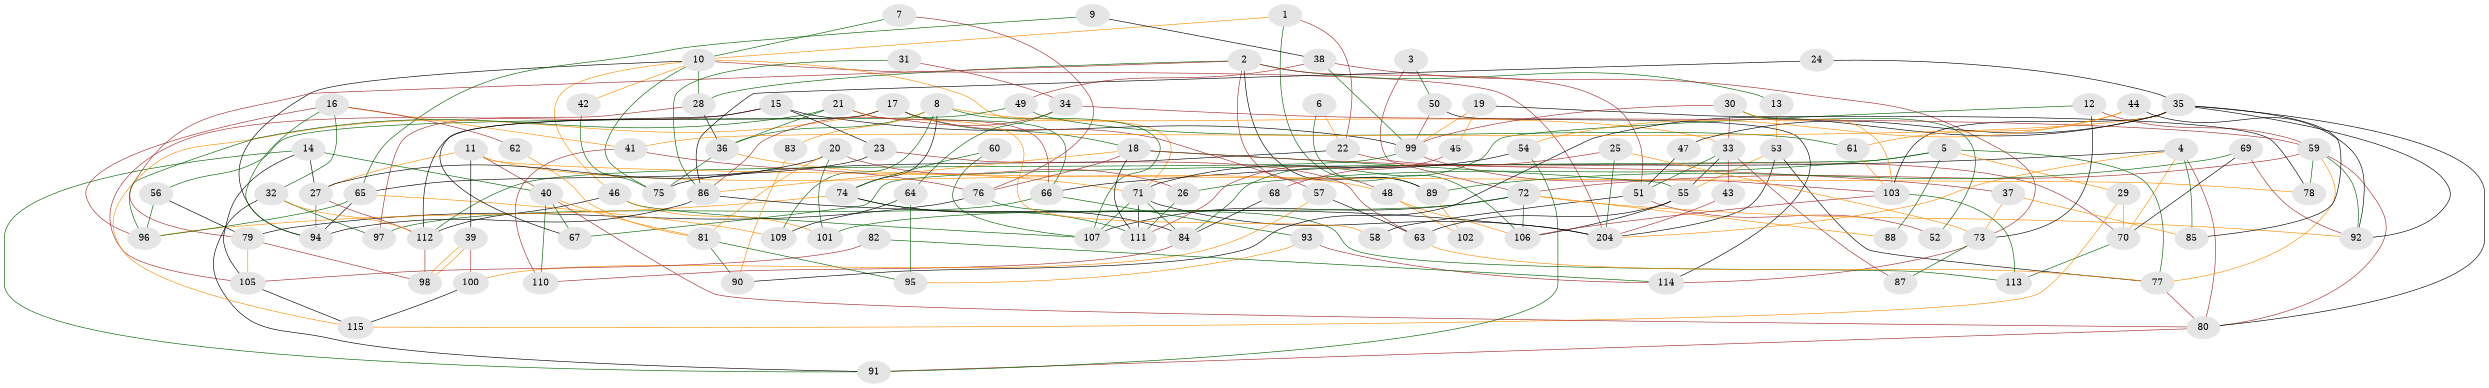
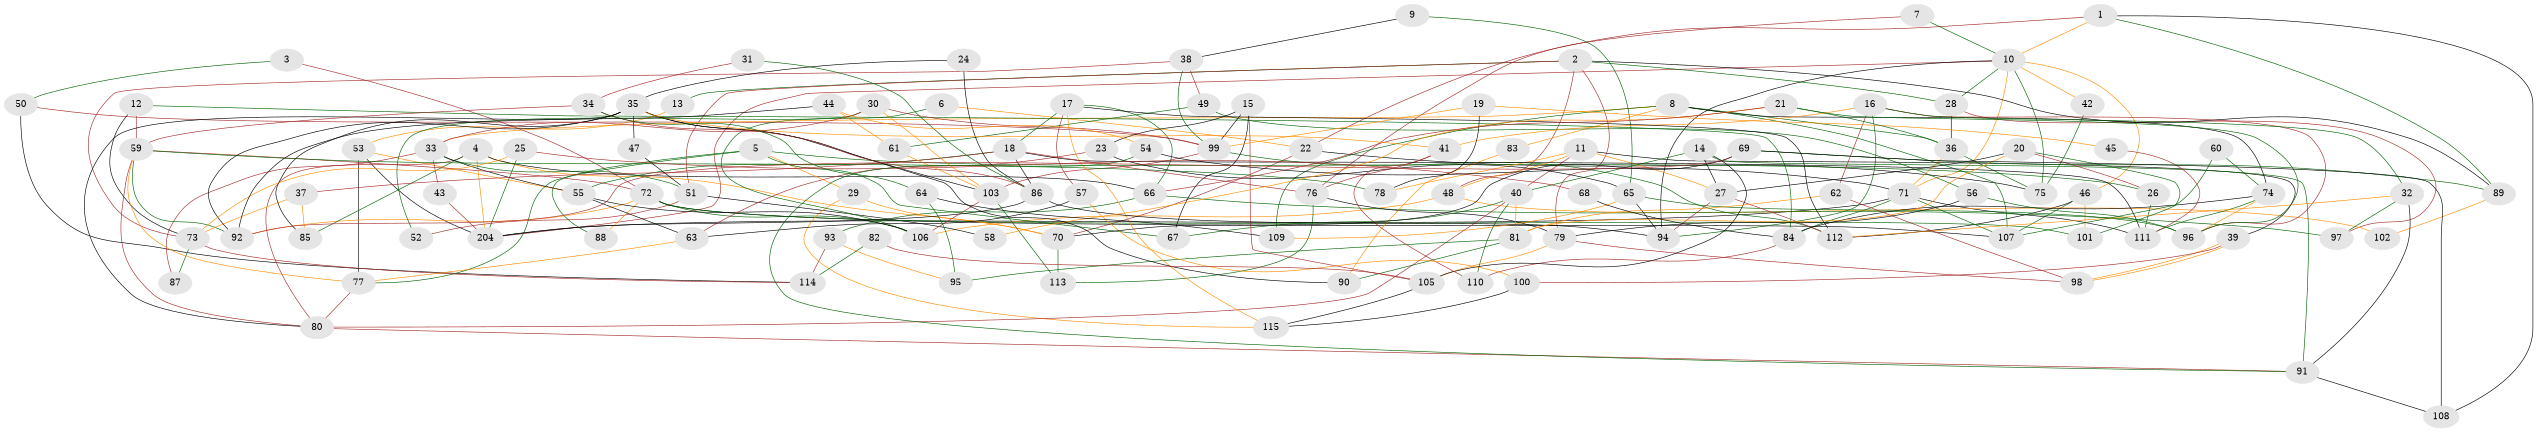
  graph {
    node [color=gray90 style=filled]
    edge [color=darkgreen]
    1
    10
    22
    89
+   108
    28
    n7 [label=204]
    42
    46
    71
    75
    94
    70
    102
    2
    13
    48
    51
    79
    53
    36
    97
    106
    58
    52
    105
    98
    3
    50
    72
    99
    114
    88
    107
    101
    92
    4
    66
    80
    85
    93
    113
    91
    5
    26
    29
    67
    77
    111
    115
    6
    7
    76
    8
    33
    74
    83
    109
    55
    43
    87
    84
    96
    90
    9
    38
    65
    73
    49
    112
    11
    27
    39
    40
    78
    100
    81
    110
    12
    59
    14
    15
    23
    63
    103
    16
    32
    41
    62
    17
    18
    57
    37
    86
    19
    45
    20
    95
    21
    24
    35
    47
    25
    68
    30
    31
    34
    64
    61
    56
    44
    54
    60
    69
    82
    1 -- 10 [color=darkorange]
    1 -- 22 [color=brown]
    1 -- 89
+   1 -- 108 [color=black]
    10 -- 28
    10 -- n7 [color=brown]
    10 -- 42 [color=darkorange]
    10 -- 46 [color=darkorange]
    10 -- 71 [color=darkorange]
    10 -- 75
    10 -- 94 [color=black]
    22 -- 75 [color=black]
    22 -- 70 [color=brown]
    89 -- 102 [color=darkorange]
    28 -- 36 [color=black]
    28 -- 97 [color=brown]
    42 -- 75
    46 -- 107
    46 -- 101 [color=darkorange]
    46 -- 112 [color=black]
    71 -- n7 [color=black]
    71 -- 107
    71 -- 111 [color=black]
    71 -- 84
    70 -- 113
    2 -- 89 [color=black]
    2 -- 28
    2 -- 13
    2 -- 48 [color=brown]
    2 -- 51 [color=brown]
    2 -- 79 [color=brown]
    13 -- 53 [color=darkorange]
    48 -- 102 [color=darkorange]
    48 -- 106 [color=darkorange]
    51 -- 58 [color=black]
    51 -- 52 [color=brown]
    79 -- 105 [color=darkorange]
    79 -- 98 [color=brown]
    53 -- n7 [color=black]
    53 -- 77 [color=black]
    53 -- 55 [color=darkorange]
    36 -- 71 [color=darkorange]
    36 -- 75
    105 -- 115 [color=black]
    3 -- 50
    3 -- 72 [color=brown]
    50 -- 99 [color=brown]
    50 -- 114 [color=black]
    72 -- 106
    72 -- 88 [color=darkorange]
    72 -- 107 [color=black]
    72 -- 101
    72 -- 92 [color=darkorange]
    99 -- 112
    99 -- 103 [color=brown]
    4 -- n7 [color=darkorange]
    4 -- 70 [color=darkorange]
    4 -- 66 [color=black]
    4 -- 80 [color=brown]
    4 -- 85
    66 -- 97
    66 -- 93
    80 -- 91 [color=brown]
    93 -- 114 [color=brown]
    93 -- 95 [color=darkorange]
+   91 -- 108 [color=black]
    5 -- 88
    5 -- 26
    5 -- 29 [color=darkorange]
    5 -- 67
    5 -- 77
    26 -- 111
    29 -- 70 [color=darkorange]
    29 -- 115 [color=darkorange]
    77 -- 80 [color=brown]
    6 -- 22 [color=darkorange]
    6 -- 106
    7 -- 10
    7 -- 76 [color=brown]
    76 -- 79 [color=black]
    76 -- 113
    8 -- 36
    8 -- 107
    8 -- 33 [color=darkorange]
    8 -- 74 [color=black]
    8 -- 83 [color=darkorange]
    8 -- 109
    33 -- 51
    33 -- 55 [color=black]
    33 -- 43 [color=brown]
    33 -- 87 [color=brown]
    74 -- 111
    74 -- 84 [color=black]
    74 -- 96 [color=darkorange]
    83 -- 90 [color=darkorange]
    55 -- 106 [color=black]
    55 -- 63 [color=black]
    43 -- n7 [color=brown]
    84 -- 110 [color=brown]
    9 -- 38 [color=black]
    9 -- 65
    38 -- 99
    38 -- 73 [color=brown]
    38 -- 49 [color=brown]
    65 -- 94 [color=black]
    65 -- 109 [color=darkorange]
    65 -- 96
    73 -- 114 [color=brown]
    73 -- 87
    49 -- 61
    49 -- 56
    11 -- 48 [color=darkorange]
    11 -- 27 [color=darkorange]
    11 -- 39 [color=black]
    11 -- 40 [color=brown]
    11 -- 78 [color=darkorange]
    27 -- 94 [color=brown]
    27 -- 112 [color=brown]
    39 -- 98 [color=darkorange]
    39 -- 98 [color=darkorange]
    39 -- 100 [color=brown]
    40 -- 80 [color=brown]
    40 -- 67
    40 -- 81 [color=darkorange]
    40 -- 110
    100 -- 115 [color=black]
    81 -- 90
    81 -- 95
    12 -- 84
    12 -- 73 [color=black]
    12 -- 59 [color=brown]
    59 -- 72 [color=brown]
    59 -- 92
    59 -- 80 [color=brown]
    59 -- 77 [color=darkorange]
    59 -- 78
    14 -- 105 [color=black]
    14 -- 91
    14 -- 27 [color=black]
    14 -- 40
    15 -- 105 [color=brown]
    15 -- 99 [color=black]
    15 -- 67 [color=black]
    15 -- 23 [color=black]
    23 -- 65 [color=black]
    23 -- 63 [color=brown]
    63 -- 77 [color=darkorange]
    103 -- 106 [color=brown]
    103 -- 113
    16 -- 94
    16 -- 96 [color=brown]
    16 -- 32
    16 -- 41 [color=darkorange]
    16 -- 62 [color=brown]
    32 -- 97
    32 -- 91 [color=black]
    32 -- 112 [color=darkorange]
    41 -- 76 [color=brown]
    41 -- 110 [color=brown]
-   112 -- 98 [color=brown]
+   62 -- 98 [color=brown]
    62 -- 81 [color=darkorange]
    17 -- 66
    17 -- 115 [color=darkorange]
    17 -- 112 [color=black]
    17 -- 18
    17 -- 57 [color=brown]
    18 -- 111 [color=black]
    18 -- 76 [color=brown]
    18 -- 55
    18 -- 37 [color=brown]
-   18 -- 86 [color=darkorange]
+   18 -- 86 [color=black]
    57 -- 100 [color=darkorange]
    57 -- 63 [color=black]
    37 -- 85 [color=darkorange]
    37 -- 73 [color=darkorange]
    86 -- n7 [color=black]
    86 -- 94 [color=black]
    19 -- 99 [color=darkorange]
    19 -- 78 [color=black]
    19 -- 45 [color=darkorange]
    45 -- 111 [color=brown]
    20 -- 101
    20 -- 26 [color=brown]
    20 -- 27 [color=black]
    20 -- 81 [color=darkorange]
    21 -- 36
    21 -- 58 [color=darkorange]
    21 -- 66 [color=brown]
    21 -- 96
    24 -- 86 [color=black]
    24 -- 35 [color=black]
    35 -- 92 [color=black]
    35 -- 80 [color=black]
    35 -- 85 [color=black]
    35 -- 90 [color=black]
    35 -- 103 [color=black]
    35 -- 41 [color=darkorange]
    35 -- 47 [color=black]
    47 -- 51 [color=black]
    25 -- n7
    25 -- 73 [color=darkorange]
    25 -- 68 [color=brown]
    68 -- 84 [color=black]
    30 -- 52
    30 -- 99 [color=brown]
    30 -- 33 [color=brown]
    30 -- 103 [color=darkorange]
    31 -- 86
    31 -- 34 [color=brown]
    34 -- 59 [color=brown]
    34 -- 86 [color=brown]
    34 -- 64
    64 -- 109 [color=black]
    64 -- 95
    61 -- 103 [color=darkorange]
    56 -- 79 [color=black]
    56 -- 96
    44 -- 92 [color=black]
    44 -- 61 [color=darkorange]
    44 -- 54 [color=darkorange]
    54 -- 71 [color=black]
    54 -- 91
    60 -- 107
    60 -- 74
    69 -- 89
+   69 -- 108 [color=black]
    69 -- 70 [color=black]
    69 -- 92 [color=brown]
    82 -- 105 [color=brown]
    82 -- 114
  }
